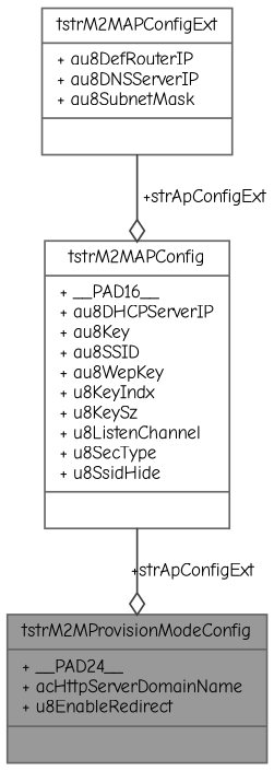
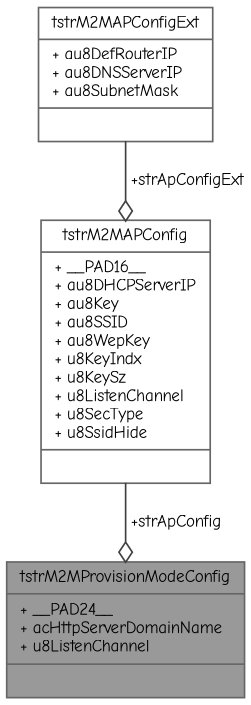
  digraph {
    fontname="Comic Neue"
    node [color=gray40 fillcolor=white fontname="Comic Neue" fontsize=10 shape=record style=filled]
    edge [arrowhead=odiamond color=grey25 fontname="Comic Neue" fontsize=10 labelfontname=FreeSans labelfontsize=10 style=solid]
-   n1 [fillcolor=grey60 fontcolor=black height=0.2 label="{tstrM2MProvisionModeConfig\n|+ __PAD24__\l+ acHttpServerDomainName\l+ u8EnableRedirect\l|}" width=0.4]
+   n1 [fillcolor=grey60 fontcolor=black height=0.2 label="{tstrM2MProvisionModeConfig\n|+ __PAD24__\l+ acHttpServerDomainName\l+ u8ListenChannel\l|}" width=0.4]
    n2 [height=0.2 label="{tstrM2MAPConfig\n|+ __PAD16__\l+ au8DHCPServerIP\l+ au8Key\l+ au8SSID\l+ au8WepKey\l+ u8KeyIndx\l+ u8KeySz\l+ u8ListenChannel\l+ u8SecType\l+ u8SsidHide\l|}" width=0.4]
    n3 [height=0.2 label="{tstrM2MAPConfigExt\n|+ au8DefRouterIP\l+ au8DNSServerIP\l+ au8SubnetMask\l|}" width=0.4]
-   n2 -> n1 [label=" +strApConfigExt"]
+   n2 -> n1 [label=" +strApConfig"]
    n3 -> n2 [label=" +strApConfigExt"]
  }
